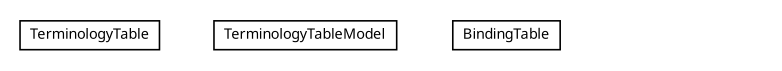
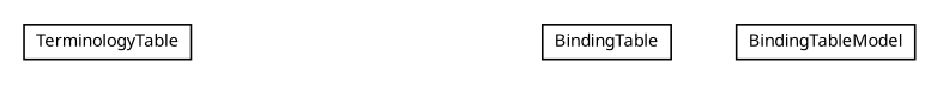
  digraph {
    nodesep=0.25
    ranksep=0.5
    fontname="DejaVu Sans Mono"
    node [fontcolor=black fontname="DejaVu Sans Mono" fontsize=9.0 shape=plaintext]
    n1 [label=<<table title="se.cambio.cds.gdl.editor.view.tables.TerminologyTable" border="0" cellborder="1" cellspacing="0" cellpadding="2" port="p" href="./TerminologyTable.html"> 		<tr><td><table border="0" cellspacing="0" cellpadding="1"> <tr><td align="center" balign="center"><font face="Trebuchet MS"> TerminologyTable </font></td></tr> 		</table></td></tr> 		</table>>]
-   n2 [label=<<table title="se.cambio.cds.gdl.editor.view.tables.TerminologyTable.TerminologyTableModel" border="0" cellborder="1" cellspacing="0" cellpadding="2" port="p" href="./TerminologyTable.TerminologyTableModel.html"> 		<tr><td><table border="0" cellspacing="0" cellpadding="1"> <tr><td align="center" balign="center"><font face="Trebuchet MS"> TerminologyTableModel </font></td></tr> 		</table></td></tr> 		</table>>]
    n3 [label=<<table title="se.cambio.cds.gdl.editor.view.tables.BindingTable" border="0" cellborder="1" cellspacing="0" cellpadding="2" port="p" href="./BindingTable.html"> 		<tr><td><table border="0" cellspacing="0" cellpadding="1"> <tr><td align="center" balign="center"><font face="Trebuchet MS"> BindingTable </font></td></tr> 		</table></td></tr> 		</table>>]
+   n4 [label=<<table title="se.cambio.cds.gdl.editor.view.tables.BindingTable.BindingTableModel" border="0" cellborder="1" cellspacing="0" cellpadding="2" port="p" href="./BindingTable.BindingTableModel.html"> 		<tr><td><table border="0" cellspacing="0" cellpadding="1"> <tr><td align="center" balign="center"><font face="Trebuchet MS"> BindingTableModel </font></td></tr> 		</table></td></tr> 		</table>>]
  }
